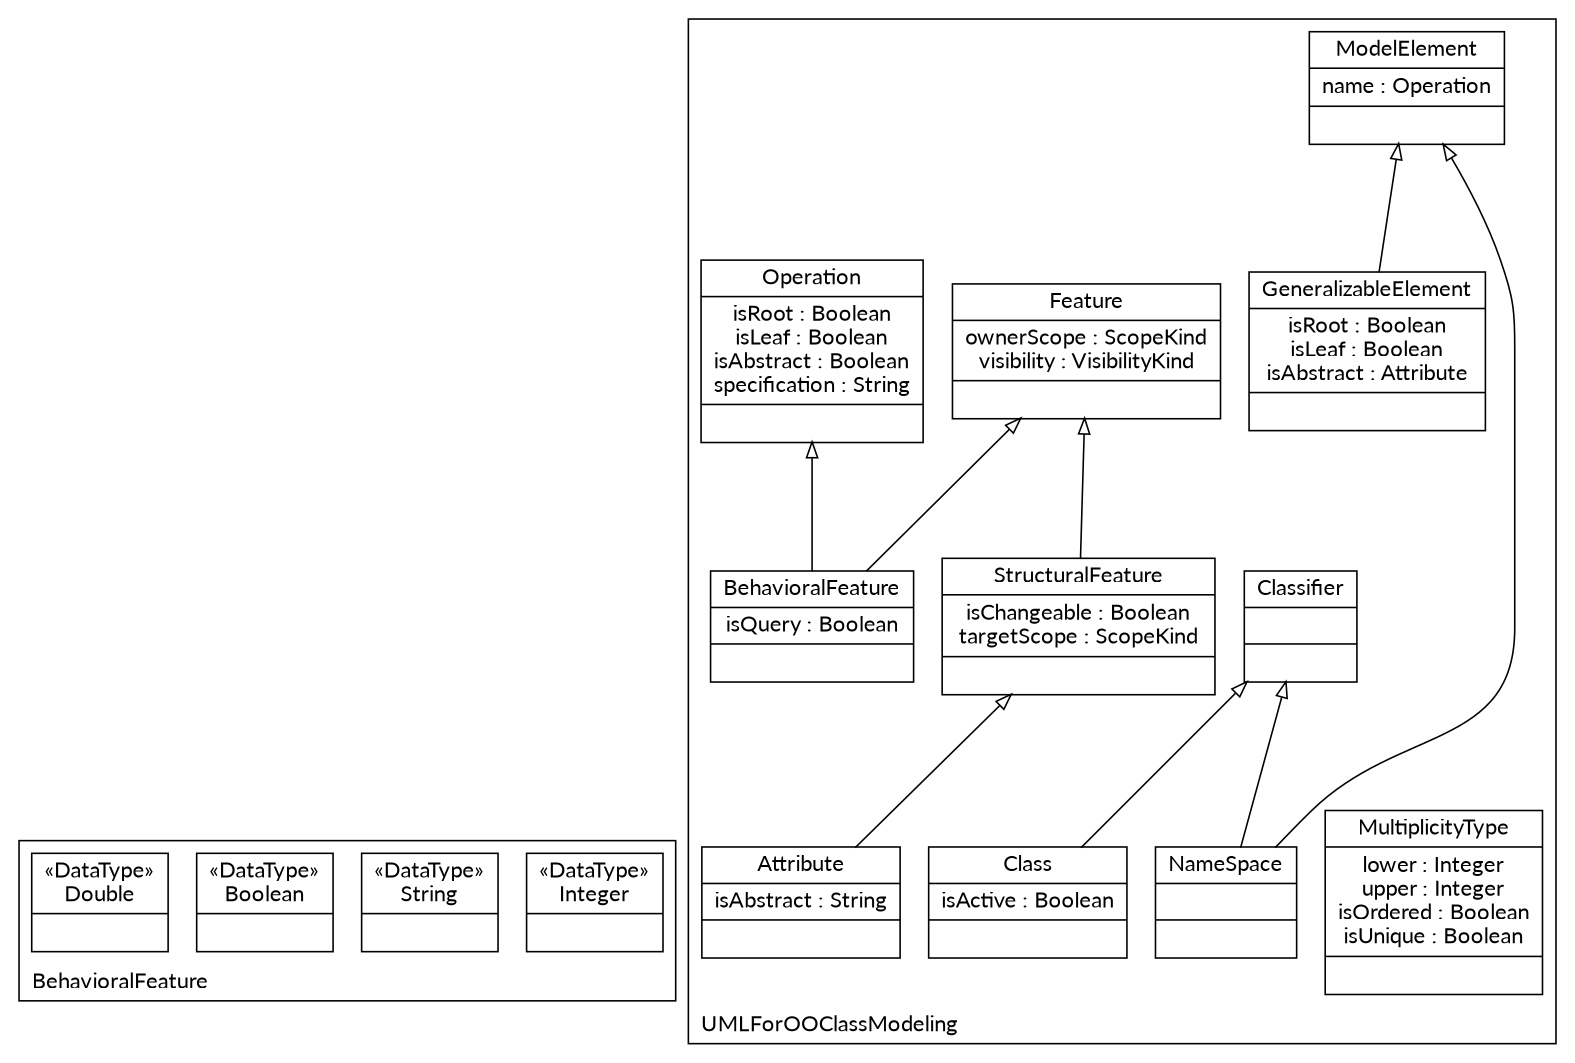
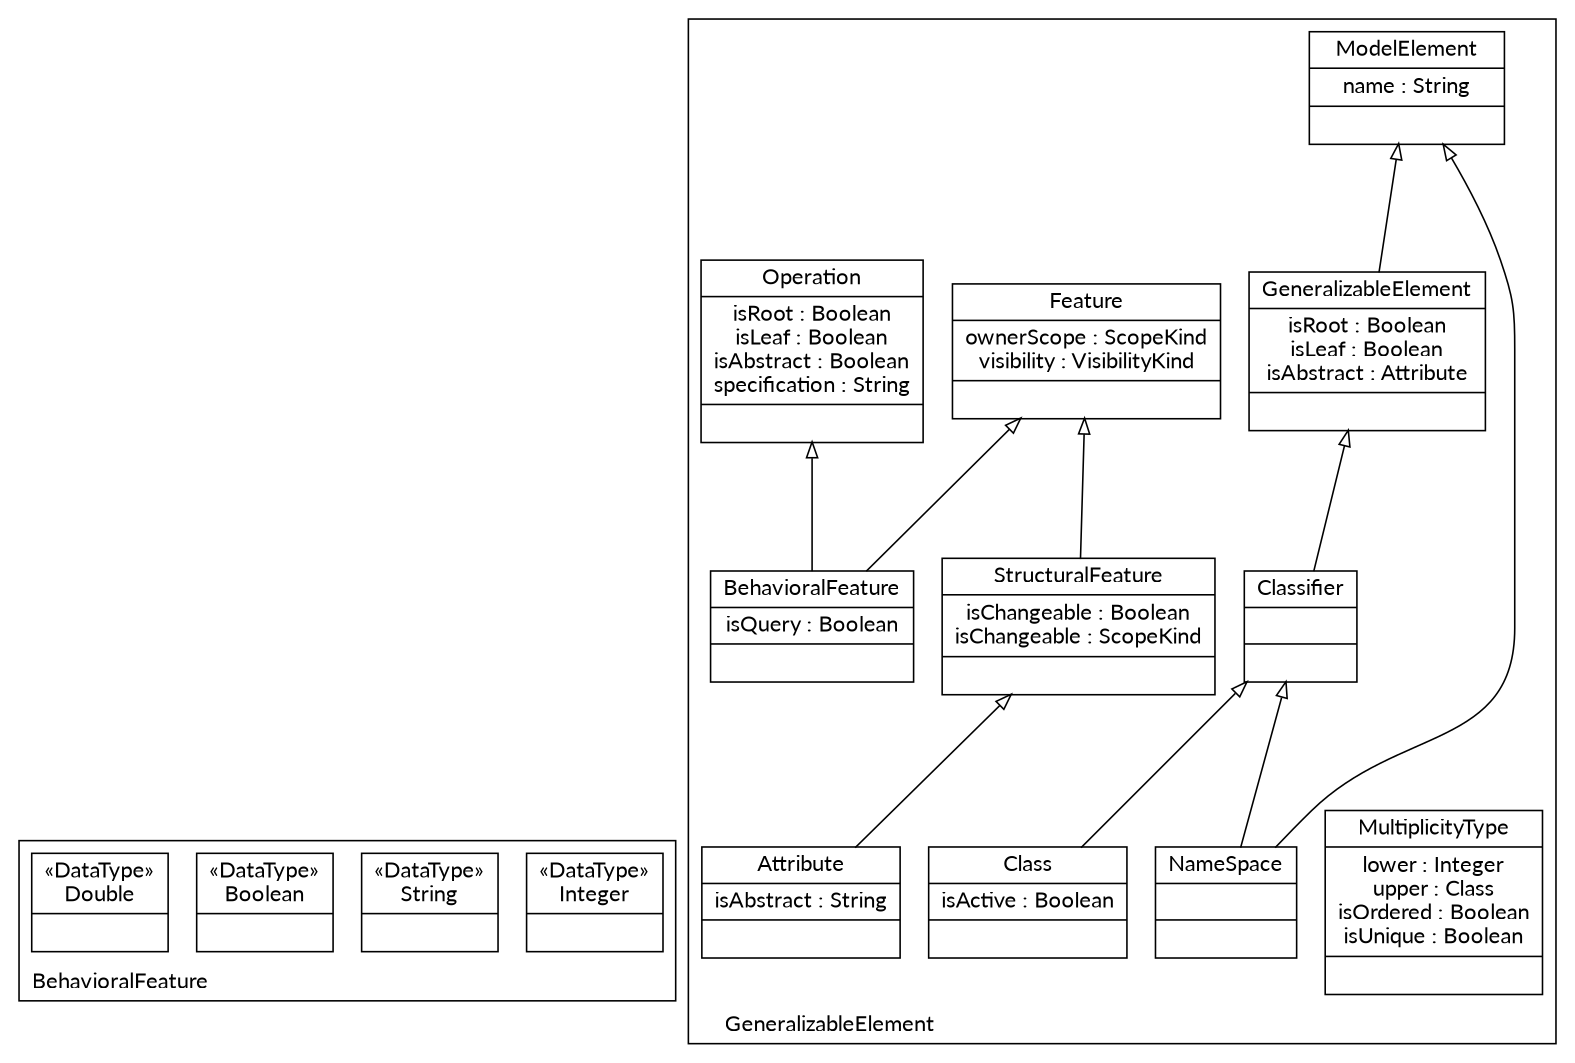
  digraph {
    compound=true
    fontname=Lato
    labeljust=l
    labelloc=t
    nodeSep=0.75
    rankdir=BT
    node [fontname=Lato shape=record]
    edge [arrowhead=onormal constraint=true fontname=Lato group=ModelElement minlen=2]
    n1 [label="{&#171;DataType&#187;\nInteger|}"]
    n2 [label="{&#171;DataType&#187;\nString|}"]
    n3 [label="{&#171;DataType&#187;\nBoolean|}"]
    n4 [label="{&#171;DataType&#187;\nDouble|}"]
-   n5 [label="{MultiplicityType|lower : Integer\nupper : Integer\nisOrdered : Boolean\nisUnique : Boolean| }"]
-   n6 [label="{ModelElement|name : Operation| }"]
+   n5 [label="{MultiplicityType|lower : Integer\nupper : Class\nisOrdered : Boolean\nisUnique : Boolean| }"]
+   n6 [label="{ModelElement|name : String| }"]
    n7 [label="{Feature|ownerScope : ScopeKind\nvisibility : VisibilityKind| }"]
    n8 [label="{NameSpace| | }"]
    n9 [label="{GeneralizableElement|isRoot : Boolean\nisLeaf : Boolean\nisAbstract : Attribute| }"]
    n10 [label="{Classifier| | }"]
    n11 [label="{Class|isActive : Boolean| }"]
-   n12 [label="{StructuralFeature|isChangeable : Boolean\ntargetScope : ScopeKind| }"]
+   n12 [label="{StructuralFeature|isChangeable : Boolean\nisChangeable : ScopeKind| }"]
    n13 [label="{Attribute|isAbstract : String| }"]
    n14 [label="{BehavioralFeature|isQuery : Boolean| }"]
    n15 [label="{Operation|isRoot : Boolean\nisLeaf : Boolean\nisAbstract : Boolean\nspecification : String| }"]
    subgraph cluster_1 {
      color=black
      label=BehavioralFeature
      n1
      n2
      n3
      n4
    }
    subgraph cluster_2 {
      color=black
-     label=UMLForOOClassModeling
+     label=GeneralizableElement
      n5
      n6
      n7
      n8
      n9
      n10
      n11
      n12
      n13
      n14
      n15
    }
    n8 -> n6
    n8 -> n10 [group=NameSpace]
    n9 -> n6
+   n10 -> n9 [group=GeneralizableElement]
    n11 -> n10 [group=Classifier]
    n12 -> n7 [group=Feature]
    n13 -> n12 [group=StructuralFeature]
    n14 -> n7 [group=Feature]
    n14 -> n15 [group=BehavioralFeature]
  }
